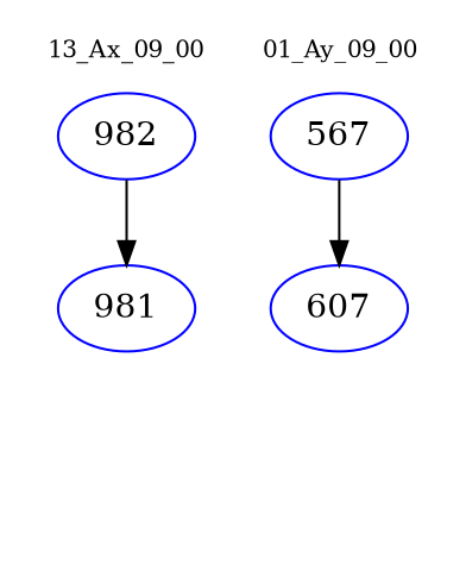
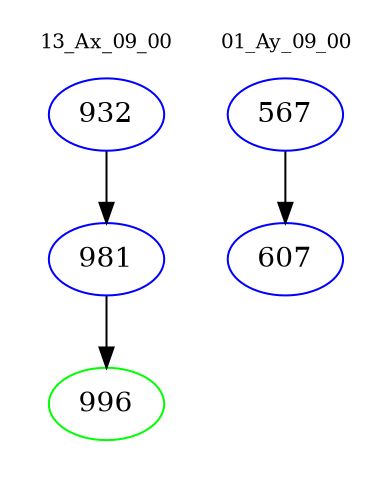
  digraph {
    node [color=blue]
    edge [color=black]
-   n1 [label=982]
+   n1 [label=932]
    n2 [label=981]
+   n3 [color=green label=996]
    n4 [label=567]
    n5 [label=607]
    subgraph cluster_1 {
      color=white
      fontsize=10
      label="13_Ax_09_00"
      n1
      n2
+     n3
    }
    subgraph cluster_2 {
      color=white
      fontsize=10
      label="01_Ay_09_00"
      n4
      n5
    }
    n1 -> n2
+   n2 -> n3
    n4 -> n5
  }
